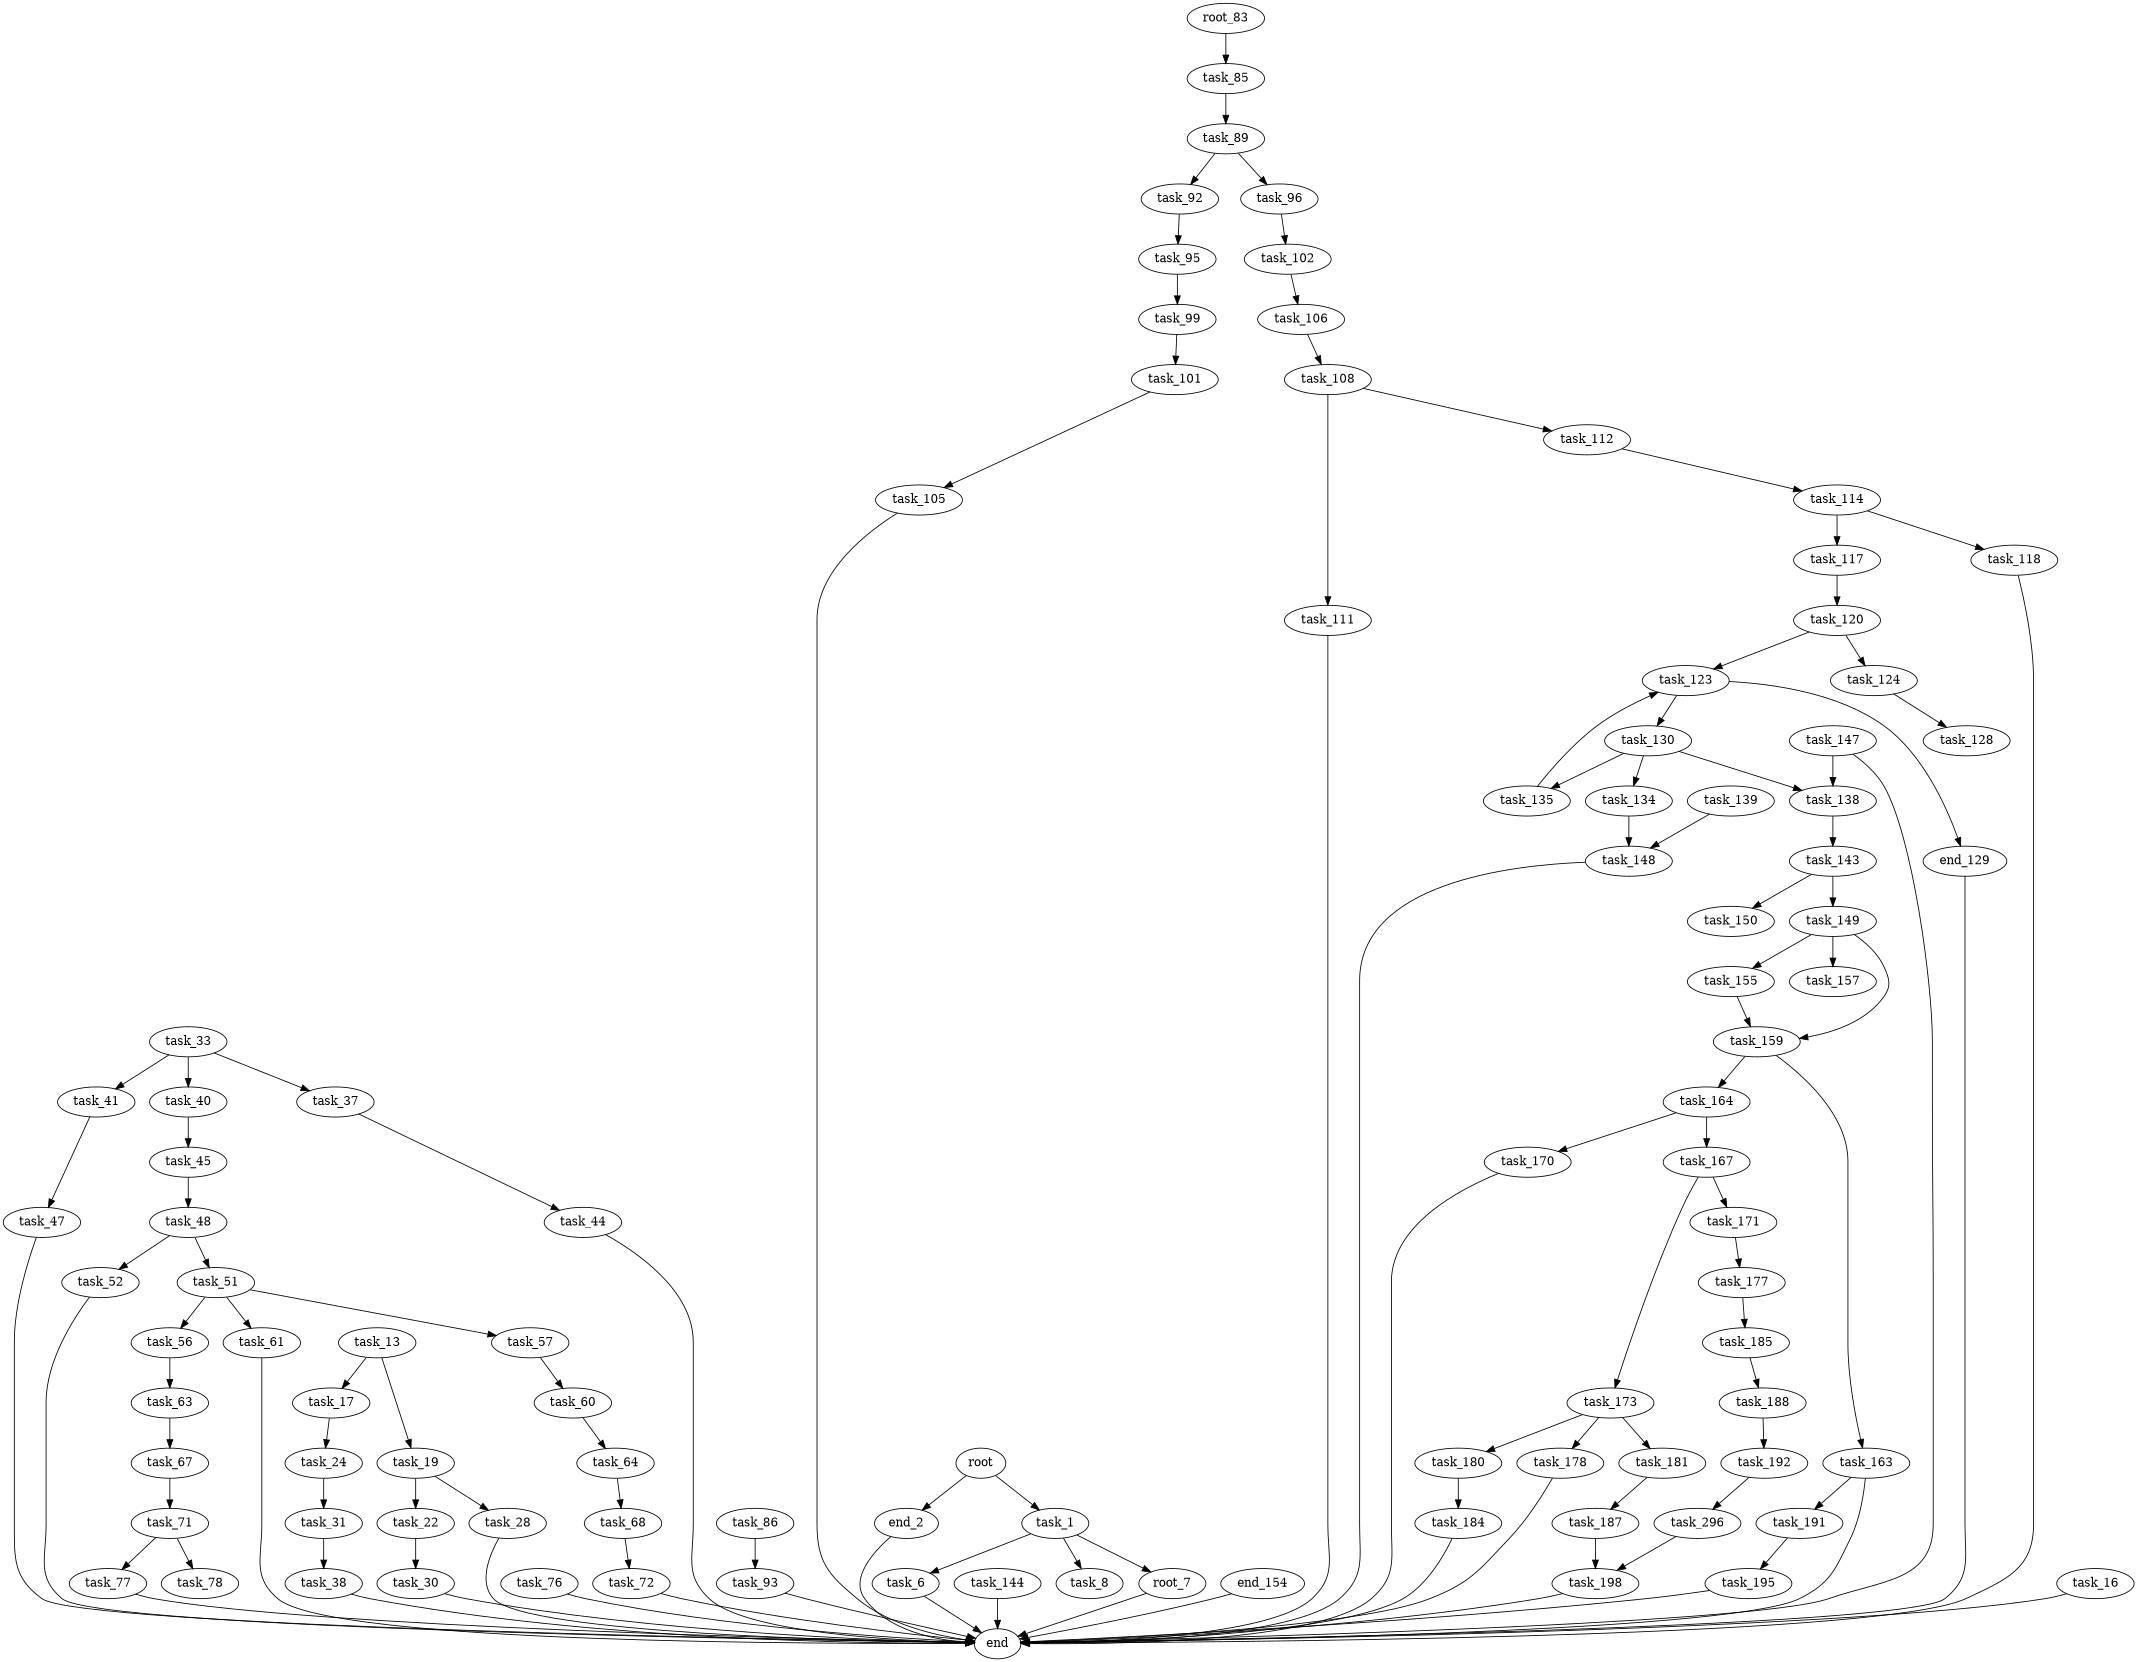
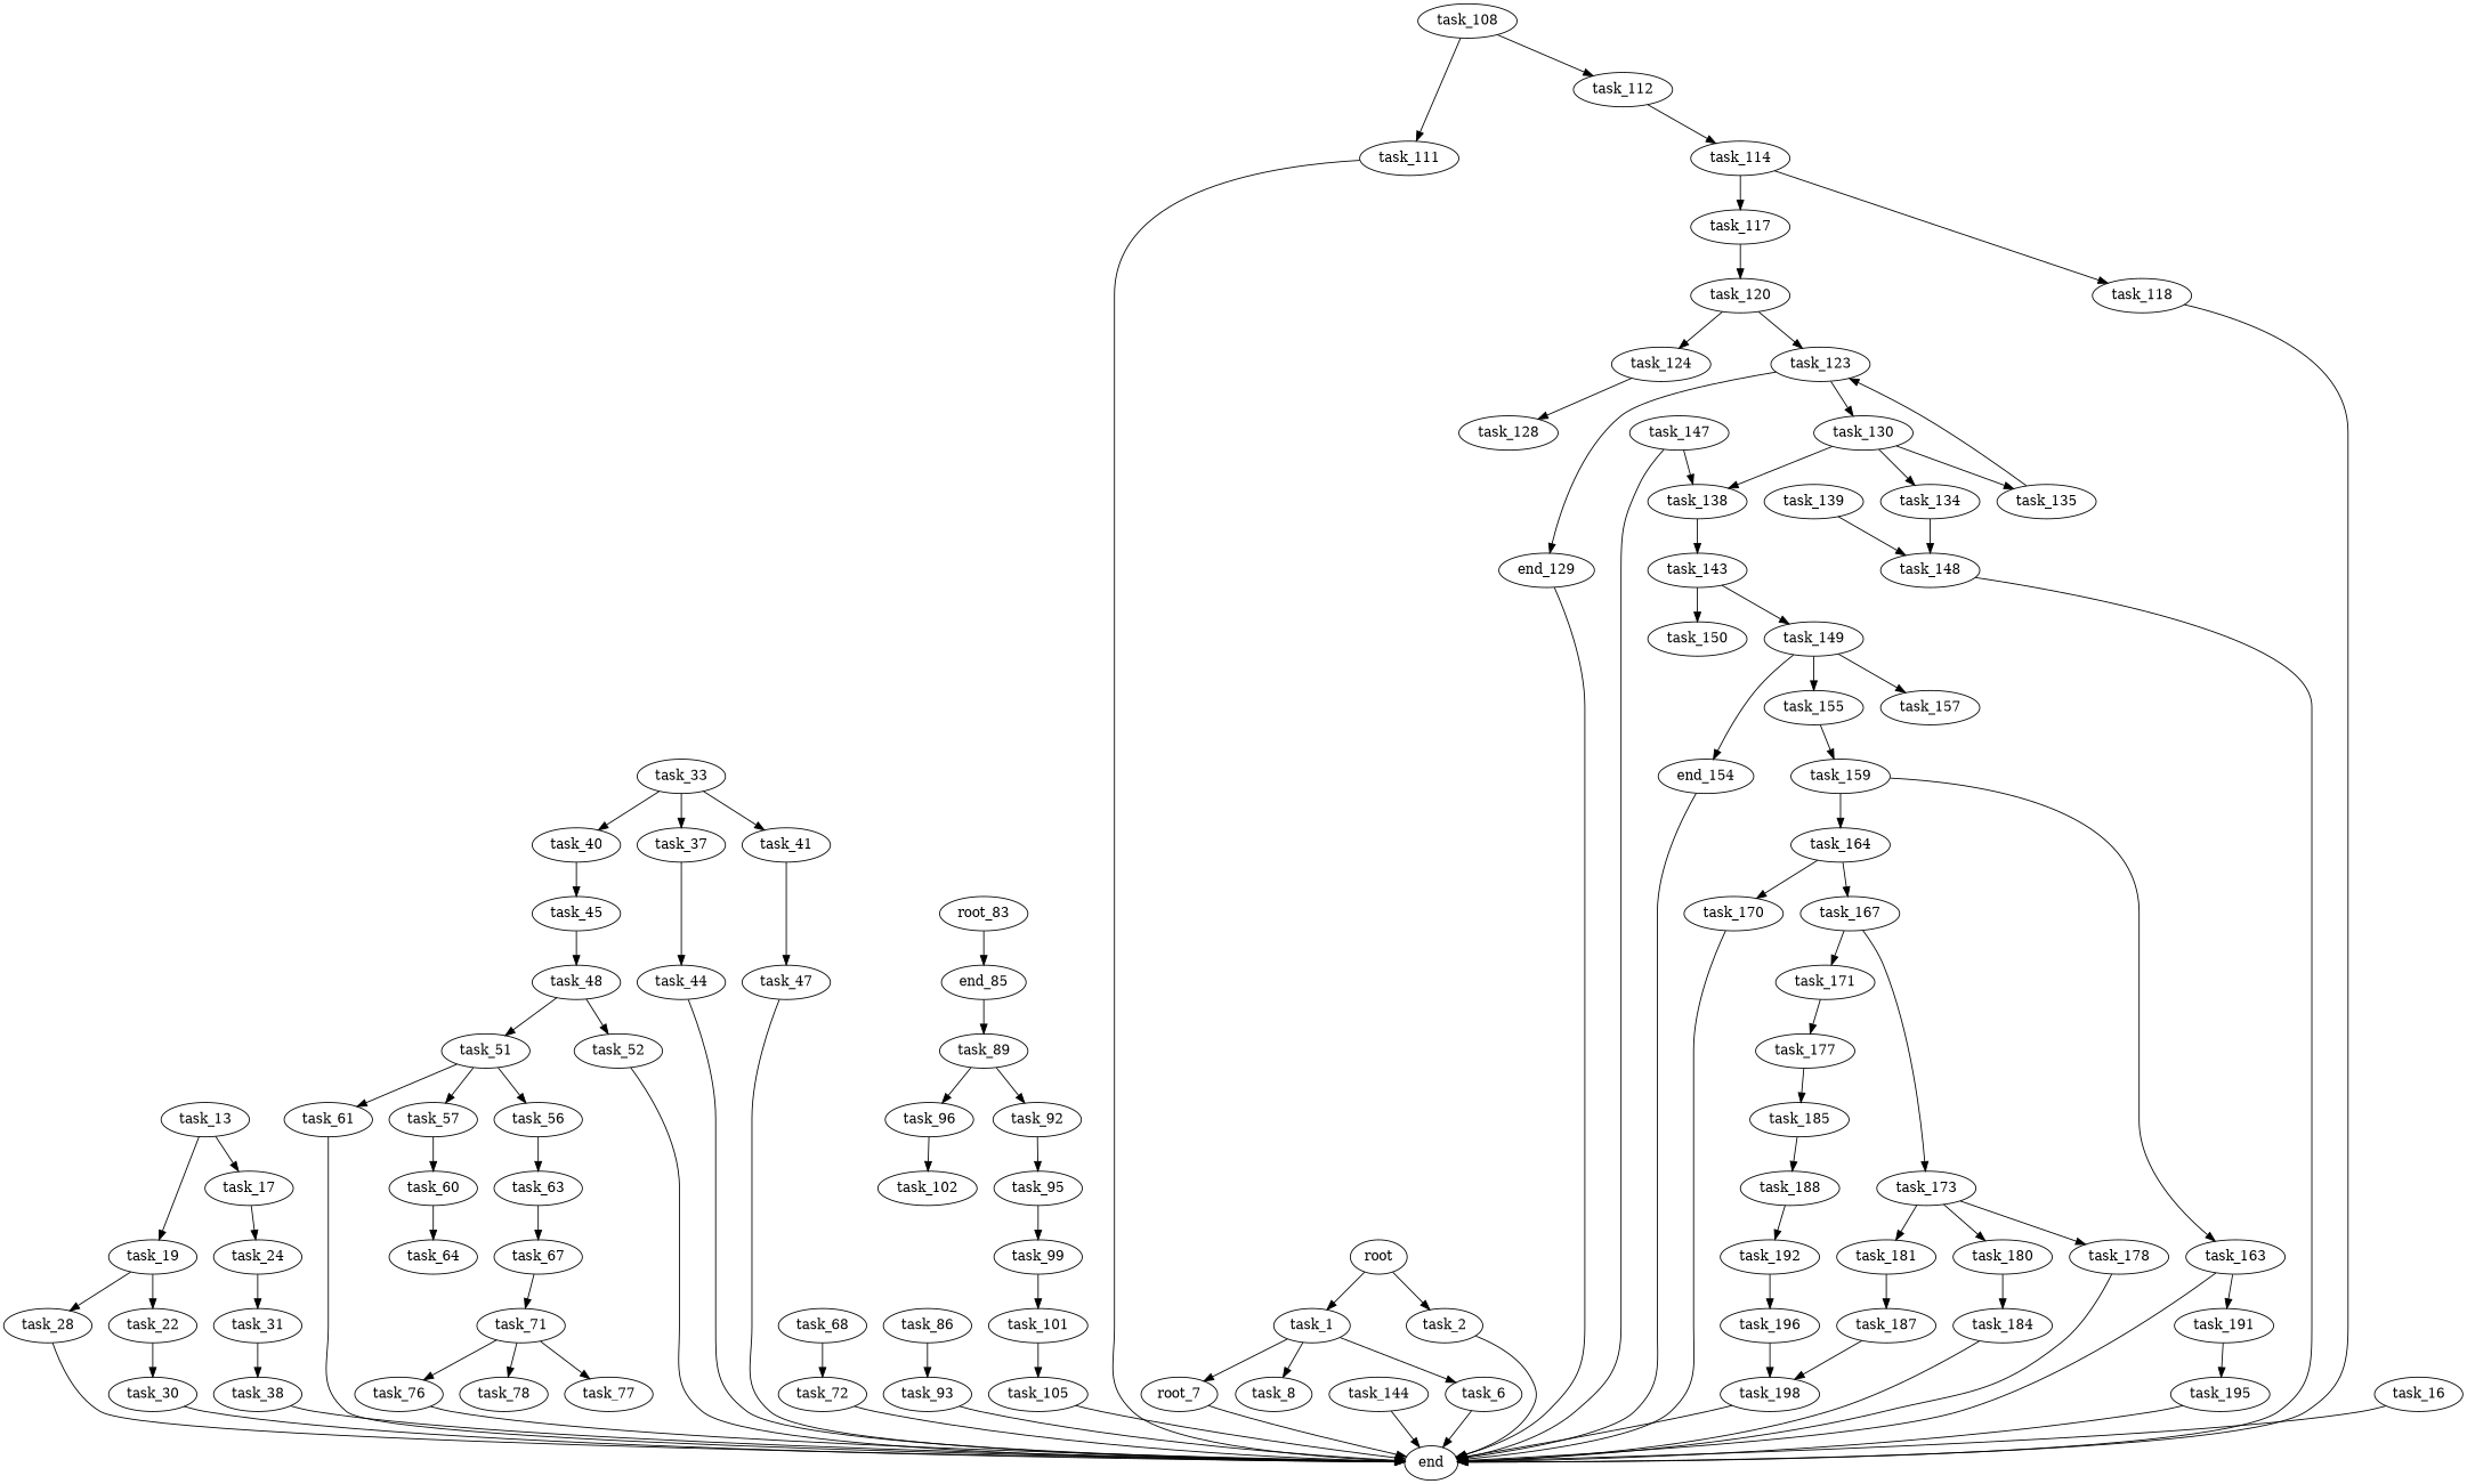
  digraph {
    root
    task_1
-   task_2 [label=end_2]
+   task_2
    task_6
    n5 [label=root_7]
    task_8
    end
    task_13
    task_17
    task_19
    task_16
    task_24
    n13 [label=task_22]
    task_28
    task_31
    task_30
    task_38
    task_33
    task_37
    task_40
    task_41
    task_44
    task_45
    task_47
    task_48
    task_51
    task_52
    task_56
    task_57
    task_61
    task_63
    task_60
    task_67
    task_64
    task_68
    task_71
    task_72
    task_76
    task_77
    task_78
    n41 [label=root_83]
-   task_85
+   task_85 [label=end_85]
    task_86
    task_93
    task_89
    task_92
    task_96
    task_95
    task_102
    task_99
    task_101
-   task_106
    task_105
    task_108
    task_111
    task_112
    task_114
    task_117
    task_118
    task_120
    task_123
    task_124
    n63 [label=end_129]
    task_130
    task_128
    task_134
    task_135
    task_138
    task_148
    task_143
    task_144
    task_139
    task_149
    task_150
    task_147
    n76 [label=end_154]
    task_155
    task_157
    task_159
    task_163
    task_164
    task_191
    task_167
    task_170
    task_171
    task_173
    task_177
    task_178
    task_180
    task_181
    task_185
    task_184
    task_187
    task_188
    task_198
    task_192
    task_195
-   task_196 [label=task_296]
+   task_196
    root -> task_1
    root -> task_2
    task_1 -> task_6
    task_1 -> n5
    task_1 -> task_8
    task_2 -> end
    task_6 -> end
    n5 -> end
    task_13 -> task_17
    task_13 -> task_19
    task_17 -> task_24
    task_19 -> n13
    task_19 -> task_28
    task_16 -> end
    task_24 -> task_31
    n13 -> task_30
    task_28 -> end
    task_31 -> task_38
    task_30 -> end
    task_38 -> end
    task_33 -> task_37
    task_33 -> task_40
    task_33 -> task_41
    task_37 -> task_44
    task_40 -> task_45
    task_41 -> task_47
    task_44 -> end
    task_45 -> task_48
    task_47 -> end
    task_48 -> task_51
    task_48 -> task_52
    task_51 -> task_56
    task_51 -> task_57
    task_51 -> task_61
    task_52 -> end
    task_56 -> task_63
    task_57 -> task_60
    task_61 -> end
    task_63 -> task_67
    task_60 -> task_64
    task_67 -> task_71
-   task_64 -> task_68
    task_68 -> task_72
+   task_71 -> task_76
    task_71 -> task_77
    task_71 -> task_78
    task_72 -> end
    task_76 -> end
-   task_77 -> end
    n41 -> task_85
    task_85 -> task_89
    task_86 -> task_93
    task_93 -> end
    task_89 -> task_92
    task_89 -> task_96
    task_92 -> task_95
    task_96 -> task_102
    task_95 -> task_99
-   task_102 -> task_106
    task_99 -> task_101
    task_101 -> task_105
-   task_106 -> task_108
    task_105 -> end
    task_108 -> task_111
    task_108 -> task_112
    task_111 -> end
    task_112 -> task_114
    task_114 -> task_117
    task_114 -> task_118
    task_117 -> task_120
    task_118 -> end
    task_120 -> task_123
    task_120 -> task_124
    task_123 -> n63
    task_123 -> task_130
    task_124 -> task_128
    n63 -> end
    task_130 -> task_134
    task_130 -> task_135
    task_130 -> task_138
    task_134 -> task_148
    task_135 -> task_123
    task_138 -> task_143
    task_148 -> end
    task_143 -> task_149
    task_143 -> task_150
    task_144 -> end
    task_139 -> task_148
-   task_149 -> task_159
+   task_149 -> n76
    task_149 -> task_155
    task_149 -> task_157
    task_147 -> end
    task_147 -> task_138
    n76 -> end
    task_155 -> task_159
    task_159 -> task_163
    task_159 -> task_164
    task_163 -> end
    task_163 -> task_191
    task_164 -> task_167
    task_164 -> task_170
    task_191 -> task_195
    task_167 -> task_171
    task_167 -> task_173
    task_170 -> end
    task_171 -> task_177
    task_173 -> task_178
    task_173 -> task_180
    task_173 -> task_181
    task_177 -> task_185
    task_178 -> end
    task_180 -> task_184
    task_181 -> task_187
    task_185 -> task_188
    task_184 -> end
    task_187 -> task_198
    task_188 -> task_192
    task_198 -> end
    task_192 -> task_196
    task_195 -> end
    task_196 -> task_198
  }
